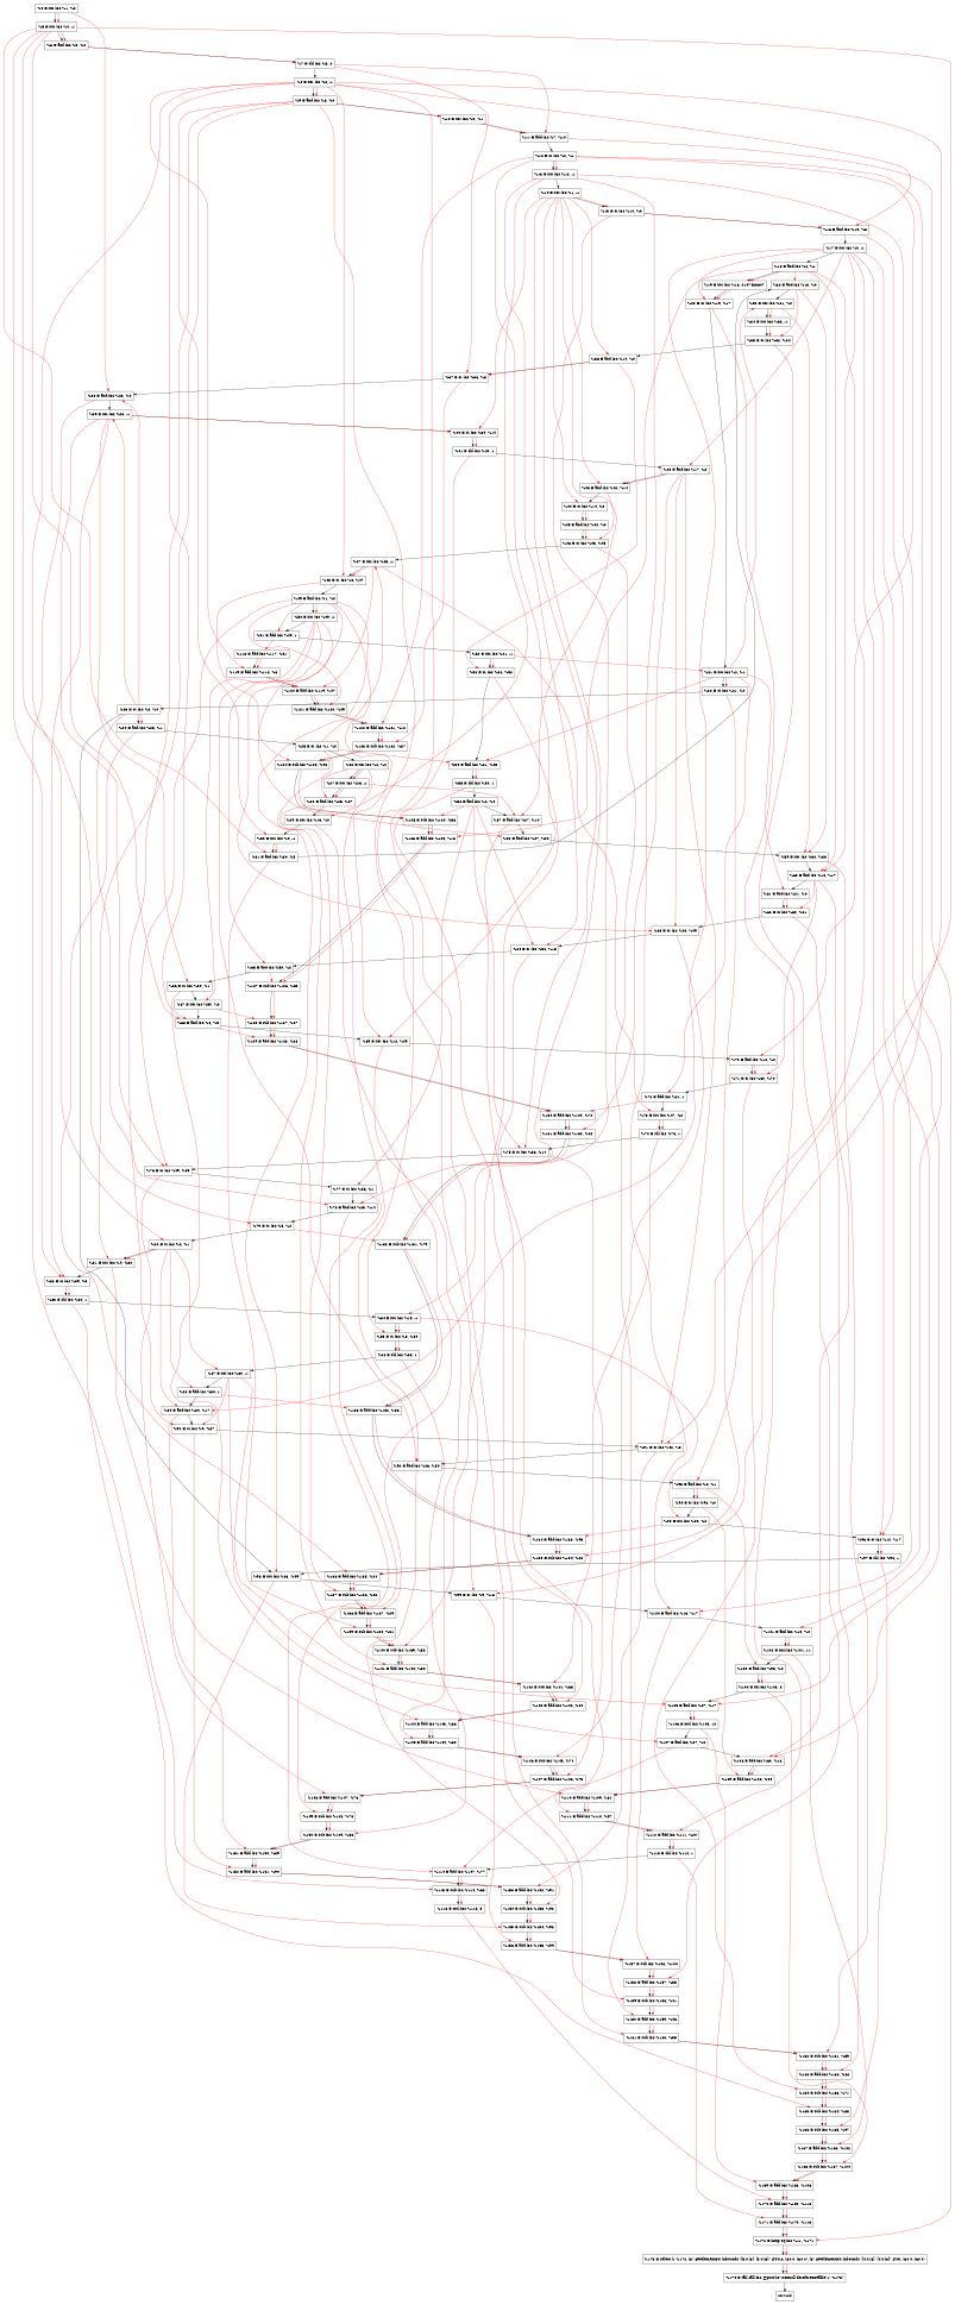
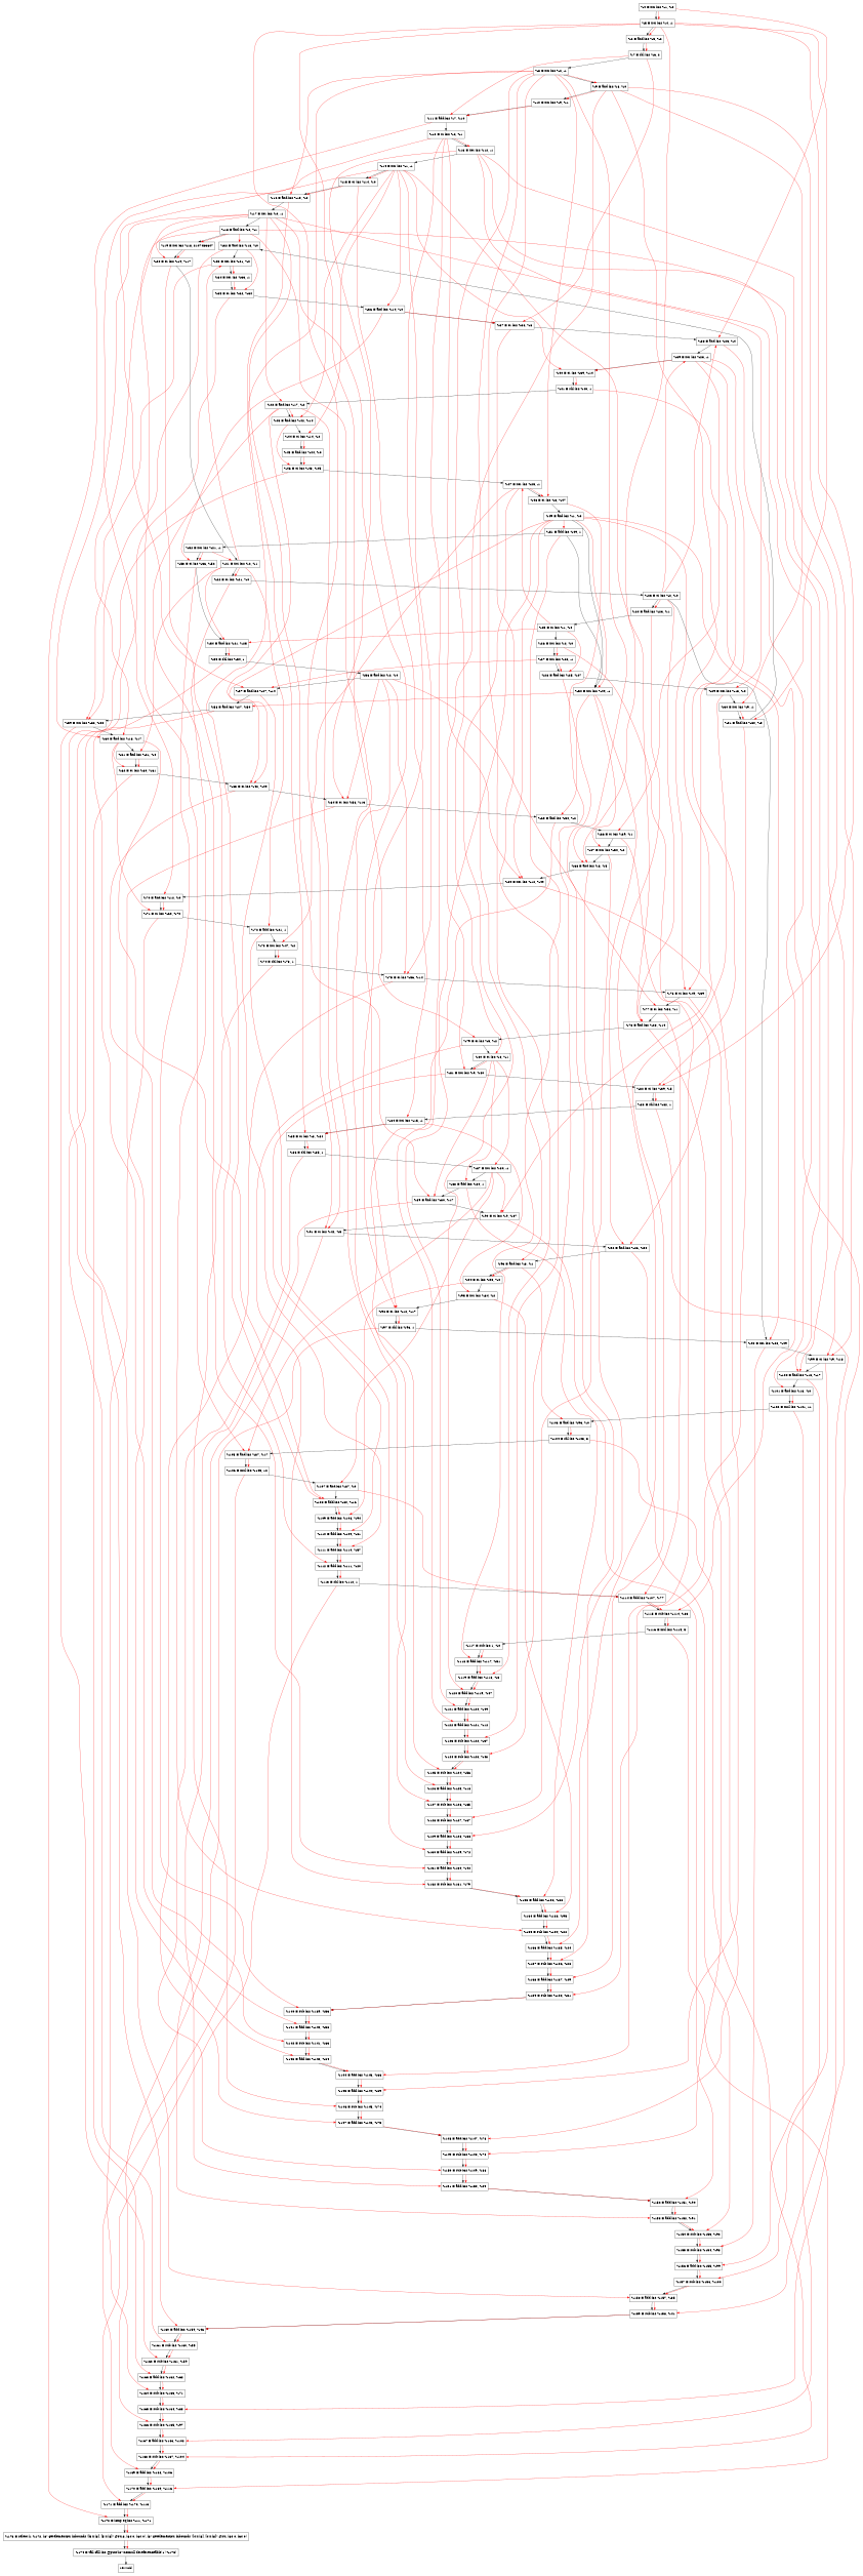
  digraph {
    node [shape=record]
    edge [color=red]
    n1 [label="  %4 = xor i32 %1, %0"]
    n2 [label="  %5 = xor i32 %4, -1"]
    n3 [label="  %38 = and i32 %23, %4"]
    n4 [label="  %6 = and i32 %5, %2"]
    n5 [label="  %31 = and i32 %30, %5"]
    n6 [label="  %68 = and i32 %8, %5"]
    n7 [label="  %79 = or i32 %5, %2"]
    n8 [label="  %82 = or i32 %39, %5"]
    n9 [label="  %91 = or i32 %42, %5"]
    n10 [label="  %39 = xor i32 %23, -1"]
    n11 [label="  %115 = sub i32 %114, %38"]
    n12 [label="  %7 = shl i32 %6, 2"]
    n13 [label="  %32 = and i32 %18, %0"]
    n14 [label="  %139 = sub i32 %138, %31"]
    n15 [label="  %69 = xor i32 %12, %49"]
    n16 [label="  %129 = add i32 %128, %68"]
    n17 [label="  %80 = or i32 %8, %1"]
    n18 [label="  %132 = sub i32 %131, %79"]
    n19 [label="  %83 = shl i32 %82, 1"]
    n20 [label="  %92 = and i32 %26, %50"]
    n21 [label="  %153 = add i32 %152, %91"]
    n22 [label="  %8 = xor i32 %2, -1"]
    n23 [label="  %11 = add i32 %7, %10"]
    n24 [label="  %37 = or i32 %36, %8"]
    n25 [label="  %9 = and i32 %8, %0"]
    n26 [label="  %16 = and i32 %15, %8"]
    n27 [label="  %48 = or i32 %8, %47"]
    n28 [label="  %85 = or i32 %8, %84"]
    n29 [label="  %93 = and i32 %8, %1"]
    n30 [label="  %119 = add i32 %118, %8"]
    n31 [label="  %12 = or i32 %2, %1"]
    n32 [label="  %172 = icmp eq i32 %11, %171"]
    n33 [label="  %10 = xor i32 %9, %1"]
    n34 [label="  %30 = xor i32 %9, -1"]
    n35 [label="  %81 = xor i32 %9, %80"]
    n36 [label="  %90 = or i32 %9, %87"]
    n37 [label="  %99 = or i32 %9, %18"]
    n38 [label="  %17 = xor i32 %0, -1"]
    n39 [label="  %108 = add i32 %60, %16"]
    n40 [label="  %123 = sub i32 %122, %37"]
    n41 [label="  %49 = and i32 %1, %0"]
    n42 [label="  %124 = sub i32 %123, %48"]
    n43 [label="  %89 = and i32 %80, %17"]
    n44 [label="  %87 = xor i32 %80, -1"]
    n45 [label="  %88 = add i32 %80, 1"]
    n46 [label="  %86 = shl i32 %85, 1"]
    n47 [label="  %94 = or i32 %93, %0"]
    n48 [label="  %103 = and i32 %93, %0"]
    n49 [label="  %120 = add i32 %119, %47"]
    n50 [label="  %110 = add i32 %109, %81"]
    n51 [label="  %152 = add i32 %151, %90"]
    n52 [label="  %100 = and i32 %13, %17"]
    n53 [label="  %156 = add i32 %155, %99"]
    n54 [label="  %13 = xor i32 %12, -1"]
    n55 [label="  %70 = and i32 %12, %0"]
    n56 [label="  %96 = or i32 %12, %17"]
    n57 [label="  %122 = add i32 %121, %12"]
    n58 [label="  %173 = select i1 %172, i8* getelementptr inbounds ([5 x i8], [5 x i8]* @str.3, i64 0, i64 0), i8* getelementptr inbounds ([4 x i8], [4 x i8]* @str, i64 0, i64 0)"]
    n59 [label="  %14 = xor i32 %1, -1"]
    n60 [label="  %29 = xor i32 %13, %0"]
    n61 [label="  %64 = or i32 %56, %13"]
    n62 [label="  %101 = and i32 %13, %0"]
    n63 [label="  %145 = add i32 %144, %69"]
    n64 [label="  %71 = or i32 %60, %70"]
    n65 [label="  %97 = shl i32 %96, 1"]
    n66 [label="  %15 = or i32 %14, %0"]
    n67 [label="  %36 = and i32 %14, %0"]
    n68 [label="  %40 = or i32 %39, %14"]
    n69 [label="  %43 = and i32 %42, %14"]
    n70 [label="  %44 = or i32 %14, %2"]
    n71 [label="  %57 = and i32 %27, %14"]
    n72 [label="  %75 = or i32 %56, %14"]
    n73 [label="  %78 = and i32 %23, %14"]
    n74 [label="  %138 = add i32 %137, %29"]
    n75 [label="  %65 = and i32 %50, %2"]
    n76 [label="  %143 = add i32 %142, %64"]
    n77 [label="  %157 = sub i32 %156, %100"]
    n78 [label="  %102 = mul i32 %101, 11"]
    n79 [label="  %84 = xor i32 %15, -1"]
    n80 [label="  %53 = or i32 %36, %52"]
    n81 [label="  %41 = shl i32 %40, 1"]
    n82 [label="  %46 = or i32 %43, %45"]
    n83 [label="  %45 = and i32 %44, %0"]
    n84 [label="  %58 = and i32 %27, %50"]
    n85 [label="  %111 = add i32 %110, %57"]
    n86 [label="  %76 = or i32 %49, %39"]
    n87 [label="  %147 = add i32 %146, %75"]
    n88 [label="  %149 = sub i32 %148, %78"]
    n89 [label="  %95 = xor i32 %84, %2"]
    n90 [label="  %18 = and i32 %2, %1"]
    n91 [label="  %20 = or i32 %19, %17"]
    n92 [label="  %42 = and i32 %17, %2"]
    n93 [label="  %60 = and i32 %18, %17"]
    n94 [label="  %105 = and i32 %87, %17"]
    n95 [label="  %109 = add i32 %108, %94"]
    n96 [label="  %19 = xor i32 %18, 2147483647"]
    n97 [label="  %126 = add i32 %125, %18"]
    n98 [label="  %21 = xor i32 %2, %1"]
    n99 [label="  %112 = add i32 %111, %20"]
    n100 [label="  %63 = or i32 %42, %49"]
    n101 [label="  %131 = add i32 %130, %42"]
    n102 [label="  %61 = and i32 %21, %0"]
    n103 [label="  %62 = or i32 %60, %61"]
    n104 [label="  %151 = add i32 %150, %89"]
    n105 [label="  %106 = mul i32 %105, 12"]
    n106 [label="  %33 = xor i32 %21, %0"]
    n107 [label="  %35 = or i32 %32, %34"]
    n108 [label="  %59 = xor i32 %32, %33"]
    n109 [label="  %127 = sub i32 %126, %65"]
    n110 [label="  %22 = or i32 %21, %0"]
    n111 [label="  %54 = and i32 %21, %25"]
    n112 [label="  %72 = add i32 %21, 1"]
    n113 [label="  %113 = shl i32 %112, 1"]
    n114 [label="  %23 = or i32 %2, %0"]
    n115 [label="  %135 = sub i32 %134, %22"]
    n116 [label="  %34 = xor i32 %33, -1"]
    n117 [label="  %52 = xor i32 %21, -1"]
    n118 [label="  %55 = shl i32 %54, 1"]
    n119 [label="  %73 = xor i32 %47, %2"]
    n120 [label="  %130 = add i32 %129, %72"]
    n121 [label="  %24 = and i32 %23, %1"]
    n122 [label="  %98 = xor i32 %23, %49"]
    n123 [label="  %136 = add i32 %135, %24"]
    n124 [label="  %25 = or i32 %1, %0"]
    n125 [label="  %66 = or i32 %39, %1"]
    n126 [label="  %155 = sub i32 %154, %98"]
    n127 [label="  %26 = xor i32 %2, %0"]
    n128 [label="  %28 = and i32 %25, %27"]
    n129 [label="  %47 = xor i32 %25, -1"]
    n130 [label="  %137 = sub i32 %136, %28"]
    n131 [label="  %27 = xor i32 %26, -1"]
    n132 [label="  %154 = sub i32 %153, %92"]
    n133 [label="  %141 = add i32 %140, %58"]
    n134 [label="  %140 = sub i32 %139, %53"]
    n135 [label="  %158 = add i32 %157, %35"]
    n136 [label="  %162 = sub i32 %161, %59"]
    n137 [label="  %159 = sub i32 %158, %41"]
    n138 [label="  %116 = mul i32 %115, 5"]
    n139 [label="  %67 = xor i32 %50, %2"]
    n140 [label="  %144 = add i32 %143, %66"]
    n141 [label="  %77 = or i32 %56, %1"]
    n142 [label="  %148 = add i32 %147, %76"]
    n143 [label="  %160 = add i32 %159, %46"]
    n144 [label="  %142 = sub i32 %141, %63"]
    n145 [label="  %161 = sub i32 %160, %55"]
    n146 [label="  %74 = shl i32 %73, 1"]
    n147 [label="  %121 = add i32 %120, %49"]
    n148 [label="  %50 = xor i32 %49, -1"]
    n149 [label="  %51 = add i32 %49, 1"]
    n150 [label="  %125 = sub i32 %124, %56"]
    n151 [label="  %118 = add i32 %117, %51"]
    n152 [label="  %128 = sub i32 %127, %67"]
    n153 [label="  %56 = and i32 %2, %0"]
    n154 [label="  %114 = add i32 %107, %77"]
    n155 [label="  %163 = add i32 %162, %62"]
    n156 [label="  %164 = sub i32 %163, %71"]
    n157 [label="  %146 = sub i32 %145, %74"]
    n158 [label="  %165 = sub i32 %164, %83"]
    n159 [label="  %150 = sub i32 %149, %86"]
    n160 [label="  %133 = add i32 %132, %88"]
    n161 [label="  %107 = and i32 %87, %0"]
    n162 [label="  %166 = sub i32 %165, %97"]
    n163 [label="  %134 = add i32 %133, %95"]
    n164 [label="  %104 = shl i32 %103, 3"]
    n165 [label="  %167 = add i32 %166, %102"]
    n166 [label="  %168 = sub i32 %167, %104"]
    n167 [label="  %169 = add i32 %168, %106"]
    n168 [label="  %170 = add i32 %169, %116"]
    n169 [label="  %171 = add i32 %170, %113"]
+   n170 [label="  %117 = sub i32 1, %0"]
    n171 [label="  %174 = tail call i32 @puts(i8* nonnull dereferenceable(1) %173)"]
    n172 [label="  ret void"]
    n1 -> n2 [color=""]
    n1 -> n2
    n1 -> n3
    n2 -> n4 [color=""]
    n2 -> n4
    n2 -> n5
    n2 -> n6
    n2 -> n7
    n2 -> n8
    n2 -> n9
    n3 -> n10 [color=""]
    n3 -> n11
    n4 -> n12 [color=""]
    n4 -> n12
    n5 -> n13 [color=""]
    n5 -> n14
    n6 -> n15 [color=""]
    n6 -> n16
    n7 -> n17 [color=""]
    n7 -> n18
    n8 -> n19 [color=""]
    n8 -> n19
    n9 -> n20 [color=""]
    n9 -> n21
    n10 -> n8
    n10 -> n68 [color=""]
    n10 -> n68
    n10 -> n86
    n10 -> n125
    n11 -> n138 [color=""]
    n11 -> n138
    n12 -> n22 [color=""]
    n12 -> n23
    n12 -> n24
    n13 -> n106 [color=""]
    n13 -> n107
    n13 -> n108
    n14 -> n134 [color=""]
    n14 -> n134
    n15 -> n55 [color=""]
    n15 -> n63
    n16 -> n120 [color=""]
    n16 -> n120
    n17 -> n35 [color=""]
    n17 -> n35
    n17 -> n43
    n17 -> n44
    n17 -> n45
    n18 -> n160 [color=""]
    n18 -> n160
    n19 -> n79 [color=""]
    n19 -> n158
    n20 -> n29 [color=""]
    n20 -> n132
    n21 -> n132 [color=""]
    n21 -> n132
    n22 -> n6
    n22 -> n17
    n22 -> n25 [color=""]
    n22 -> n25
    n22 -> n26
    n22 -> n27
    n22 -> n28
    n22 -> n29
    n22 -> n30
    n23 -> n31 [color=""]
    n23 -> n32
    n24 -> n3 [color=""]
    n24 -> n40
    n25 -> n33 [color=""]
    n25 -> n33
    n25 -> n34
    n25 -> n35
    n25 -> n36
    n25 -> n37
    n26 -> n38 [color=""]
    n26 -> n39
    n27 -> n41 [color=""]
    n27 -> n42
    n28 -> n46 [color=""]
    n28 -> n46
    n29 -> n47 [color=""]
    n29 -> n47
    n29 -> n48
    n30 -> n49 [color=""]
    n30 -> n49
    n31 -> n15
    n31 -> n54 [color=""]
    n31 -> n54
    n31 -> n55
    n31 -> n56
    n31 -> n57
    n32 -> n58 [color=""]
    n32 -> n58
    n33 -> n23 [color=""]
    n33 -> n23
    n34 -> n5 [color=""]
    n34 -> n5
    n35 -> n8 [color=""]
    n35 -> n50
    n36 -> n9 [color=""]
    n36 -> n51
    n37 -> n52 [color=""]
    n37 -> n53
    n38 -> n43
    n38 -> n52
    n38 -> n56
    n38 -> n90 [color=""]
    n38 -> n91
    n38 -> n92
    n38 -> n93
    n38 -> n94
    n39 -> n95 [color=""]
    n39 -> n95
    n40 -> n42 [color=""]
    n40 -> n42
    n41 -> n15
    n41 -> n86
    n41 -> n100
    n41 -> n122
    n41 -> n147
    n41 -> n148 [color=""]
    n41 -> n148
    n41 -> n149
    n42 -> n150 [color=""]
    n42 -> n150
    n43 -> n36 [color=""]
    n43 -> n104
    n44 -> n36
    n44 -> n45 [color=""]
    n44 -> n94
    n44 -> n161
    n45 -> n43 [color=""]
    n45 -> n160
    n46 -> n44 [color=""]
    n46 -> n159
    n47 -> n89 [color=""]
    n47 -> n95
    n48 -> n164 [color=""]
    n48 -> n164
    n49 -> n147 [color=""]
    n49 -> n147
    n50 -> n85 [color=""]
    n50 -> n85
    n51 -> n21 [color=""]
    n51 -> n21
    n52 -> n62 [color=""]
    n52 -> n77
    n53 -> n77 [color=""]
    n53 -> n77
    n54 -> n52
    n54 -> n59 [color=""]
    n54 -> n60
    n54 -> n61
    n54 -> n62
    n55 -> n64 [color=""]
    n55 -> n64
    n56 -> n65 [color=""]
    n56 -> n65
    n57 -> n40 [color=""]
    n57 -> n40
    n58 -> n171 [color=""]
    n58 -> n171
    n59 -> n66 [color=""]
    n59 -> n66
    n59 -> n67
    n59 -> n68
    n59 -> n69
    n59 -> n70
    n59 -> n71
    n59 -> n72
    n59 -> n73
    n60 -> n34 [color=""]
    n60 -> n74
    n61 -> n75 [color=""]
    n61 -> n76
    n62 -> n78 [color=""]
    n62 -> n78
    n63 -> n157 [color=""]
    n63 -> n157
    n64 -> n112 [color=""]
    n64 -> n156
    n65 -> n122 [color=""]
    n65 -> n162
    n66 -> n26 [color=""]
    n66 -> n26
    n66 -> n79
    n67 -> n24 [color=""]
    n67 -> n24
    n67 -> n80
    n68 -> n81 [color=""]
    n68 -> n81
    n69 -> n70 [color=""]
    n69 -> n82
    n70 -> n83 [color=""]
    n70 -> n83
    n71 -> n84 [color=""]
    n71 -> n85
    n72 -> n86 [color=""]
    n72 -> n87
    n73 -> n7 [color=""]
    n73 -> n88
    n74 -> n14 [color=""]
    n74 -> n14
    n75 -> n109
    n75 -> n125 [color=""]
    n76 -> n140 [color=""]
    n76 -> n140
    n77 -> n135 [color=""]
    n77 -> n135
    n78 -> n48 [color=""]
    n78 -> n165
    n79 -> n28 [color=""]
    n79 -> n28
    n79 -> n89
    n80 -> n111 [color=""]
    n80 -> n134
    n81 -> n92 [color=""]
    n81 -> n137
    n82 -> n129 [color=""]
    n82 -> n143
    n83 -> n82 [color=""]
    n83 -> n82
    n84 -> n108 [color=""]
-   n127 -> n133
+   n84 -> n133
    n85 -> n99 [color=""]
    n85 -> n99
    n86 -> n141 [color=""]
    n86 -> n142
    n87 -> n142 [color=""]
    n87 -> n142
    n88 -> n159 [color=""]
    n88 -> n159
    n89 -> n56 [color=""]
    n89 -> n163
    n90 -> n13
    n90 -> n37
    n90 -> n93
    n90 -> n96 [color=""]
    n90 -> n96
    n90 -> n97
    n91 -> n98 [color=""]
    n91 -> n99
    n92 -> n9
    n92 -> n69 [color=""]
    n92 -> n69
    n92 -> n100
    n92 -> n101
    n93 -> n39
    n93 -> n64
    n93 -> n102 [color=""]
    n93 -> n103
    n94 -> n105 [color=""]
    n94 -> n105
    n95 -> n50 [color=""]
    n95 -> n50
    n96 -> n91 [color=""]
    n96 -> n91
    n97 -> n109 [color=""]
    n97 -> n109
    n98 -> n102
    n98 -> n106
    n98 -> n110 [color=""]
    n98 -> n110
    n98 -> n111
    n98 -> n112
    n99 -> n113 [color=""]
    n99 -> n113
    n100 -> n61 [color=""]
    n100 -> n144
    n101 -> n18 [color=""]
    n101 -> n18
    n102 -> n103 [color=""]
    n102 -> n103
    n103 -> n100 [color=""]
    n103 -> n155
    n104 -> n51 [color=""]
    n104 -> n51
    n105 -> n161 [color=""]
    n105 -> n167
    n106 -> n108
    n106 -> n116 [color=""]
    n106 -> n116
    n107 -> n67 [color=""]
    n107 -> n135
    n108 -> n93 [color=""]
    n108 -> n136
    n109 -> n152 [color=""]
    n109 -> n152
    n110 -> n114 [color=""]
    n110 -> n115
    n111 -> n118 [color=""]
    n111 -> n118
    n112 -> n119 [color=""]
    n112 -> n120
    n113 -> n154 [color=""]
    n113 -> n169
    n114 -> n3
    n114 -> n10
    n114 -> n73
    n114 -> n121 [color=""]
    n114 -> n121
    n114 -> n122 [color=black]
    n115 -> n123 [color=""]
    n115 -> n123
    n116 -> n107 [color=""]
    n116 -> n107
    n117 -> n80 [color=""]
    n117 -> n80
    n117 -> n98
    n118 -> n145
    n118 -> n153 [color=""]
    n119 -> n146 [color=""]
    n119 -> n146
    n120 -> n101 [color=""]
    n120 -> n101
    n121 -> n123
    n121 -> n124 [color=""]
    n122 -> n37 [color=""]
    n122 -> n126
    n123 -> n130 [color=""]
    n123 -> n130
    n124 -> n111
    n124 -> n127 [color=""]
    n124 -> n128
    n124 -> n129
    n125 -> n139 [color=""]
    n125 -> n140
    n126 -> n53 [color=""]
    n126 -> n53
    n127 -> n20
    n127 -> n131 [color=""]
    n127 -> n131
    n128 -> n60 [color=""]
    n128 -> n130
    n129 -> n27 [color=""]
    n129 -> n27
    n129 -> n49
    n129 -> n119
    n130 -> n74 [color=""]
    n130 -> n74
    n131 -> n71
    n131 -> n128 [color=""]
    n131 -> n128
    n132 -> n126 [color=""]
    n132 -> n126
    n133 -> n144 [color=""]
    n133 -> n144
    n134 -> n133 [color=""]
    n134 -> n133
    n135 -> n137 [color=""]
    n135 -> n137
    n136 -> n155 [color=""]
    n136 -> n155
    n137 -> n143 [color=""]
    n137 -> n143
    n138 -> n168
+   n138 -> n170 [color=""]
    n139 -> n6 [color=""]
    n139 -> n152
    n140 -> n63 [color=""]
    n140 -> n63
    n141 -> n73 [color=""]
    n141 -> n154
    n142 -> n88 [color=""]
    n142 -> n88
    n143 -> n145 [color=""]
    n143 -> n145
    n144 -> n76 [color=""]
    n144 -> n76
    n145 -> n136 [color=""]
    n145 -> n136
    n146 -> n72 [color=""]
    n146 -> n157
    n147 -> n57 [color=""]
    n147 -> n57
    n148 -> n20
    n148 -> n75
    n148 -> n84
    n148 -> n139
-   n148 -> n149 [color=""]
+   n149 -> n148 [color=""]
    n149 -> n117 [color=""]
    n149 -> n151
    n150 -> n97 [color=""]
    n150 -> n97
    n151 -> n30 [color=""]
    n151 -> n30
    n152 -> n16 [color=""]
    n152 -> n16
    n153 -> n61
    n153 -> n71 [color=""]
    n153 -> n72
    n153 -> n141
    n153 -> n150
    n154 -> n11 [color=""]
    n154 -> n11
    n155 -> n156 [color=""]
    n155 -> n156
    n156 -> n158 [color=""]
    n156 -> n158
    n157 -> n87 [color=""]
    n157 -> n87
    n158 -> n162 [color=""]
    n158 -> n162
    n159 -> n104 [color=""]
    n159 -> n104
    n160 -> n163 [color=""]
    n160 -> n163
    n161 -> n39 [color=""]
    n161 -> n154
    n162 -> n165 [color=""]
    n162 -> n165
    n163 -> n115 [color=""]
    n163 -> n115
    n164 -> n94 [color=""]
    n164 -> n166
    n165 -> n166 [color=""]
    n165 -> n166
    n166 -> n167 [color=""]
    n166 -> n167
    n167 -> n168 [color=""]
    n167 -> n168
    n168 -> n169 [color=""]
    n168 -> n169
    n169 -> n32 [color=""]
    n169 -> n32
+   n170 -> n151 [color=""]
+   n170 -> n151
    n171 -> n172 [color=""]
  }
